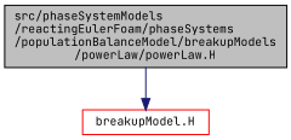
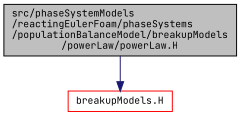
  digraph {
    fontname="JetBrains Mono"
    node [fontname="JetBrains Mono" fontsize=10 shape=record]
    n1 [color=black fillcolor=grey75 fontcolor=black height=0.2 label="src/phaseSystemModels\l/reactingEulerFoam/phaseSystems\l/populationBalanceModel/breakupModels\l/powerLaw/powerLaw.H" style=filled width=0.4]
-   n2 [color=red height=0.2 label="breakupModel.H" width=0.4]
+   n2 [color=red height=0.2 label="breakupModels.H" width=0.4]
    n1 -> n2 [color=midnightblue fontname="JetBrains Mono" fontsize=10 labelfontname=Helvetica labelfontsize=10 style=solid]
  }
